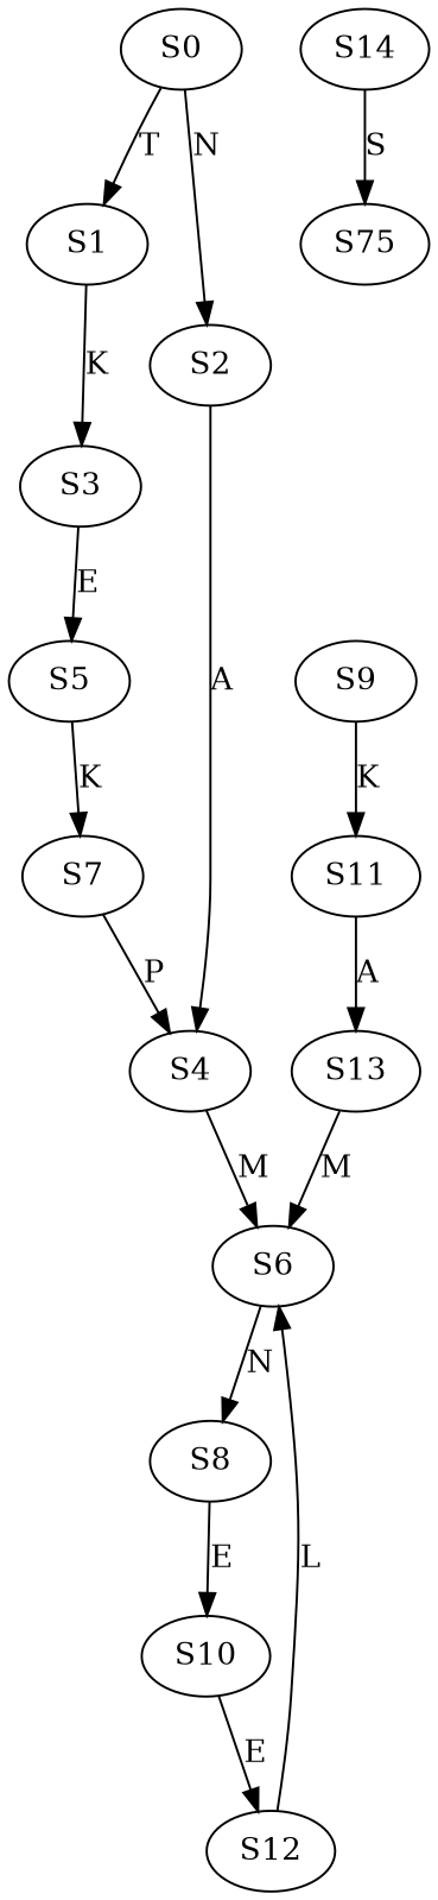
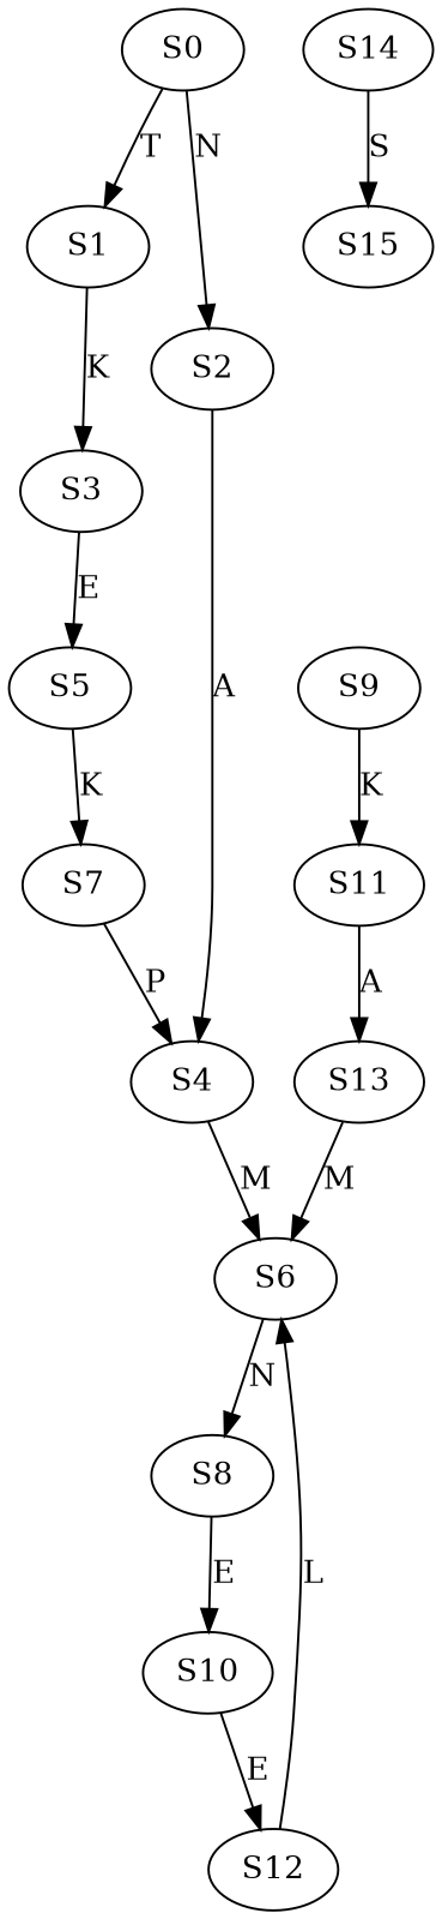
  strict digraph {
    S0
    S1
    S2
    S3
    S4
    S5
    S6
    S7
    S8
    S10
    S9
    S11
    S12
    S13
    S14
-   S15 [label=S75]
+   S15
    S0 -> S1 [label=T]
    S0 -> S2 [label=N]
    S1 -> S3 [label=K]
    S2 -> S4 [label=A]
    S3 -> S5 [label=E]
    S4 -> S6 [label=M]
    S5 -> S7 [label=K]
    S6 -> S8 [label=N]
    S7 -> S4 [label=P]
    S8 -> S10 [label=E]
    S10 -> S12 [label=E]
    S9 -> S11 [label=K]
    S11 -> S13 [label=A]
    S12 -> S6 [label=L]
    S13 -> S6 [label=M]
    S14 -> S15 [label=S]
  }
